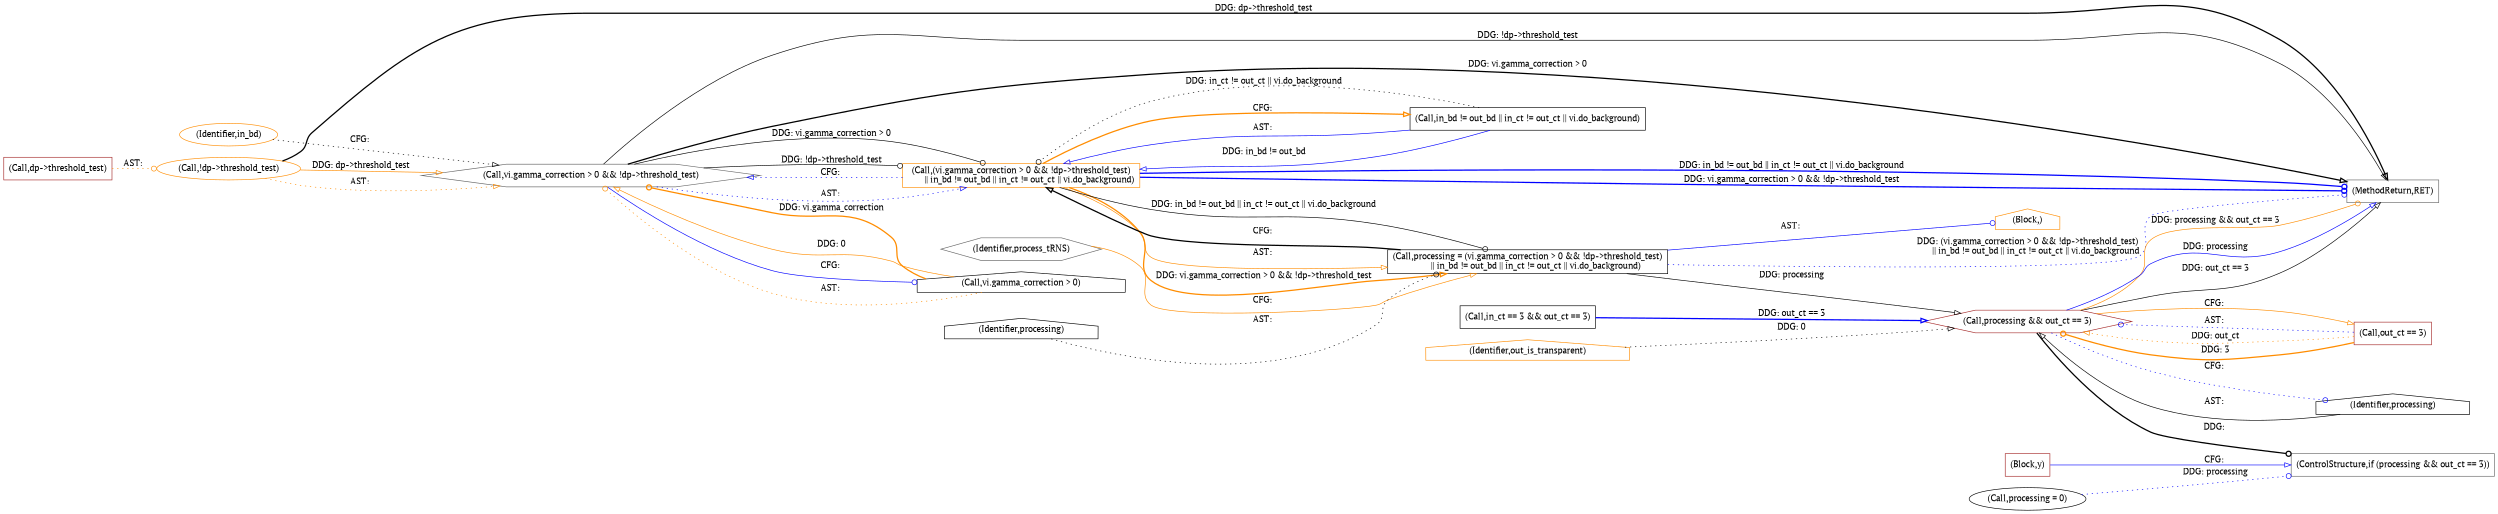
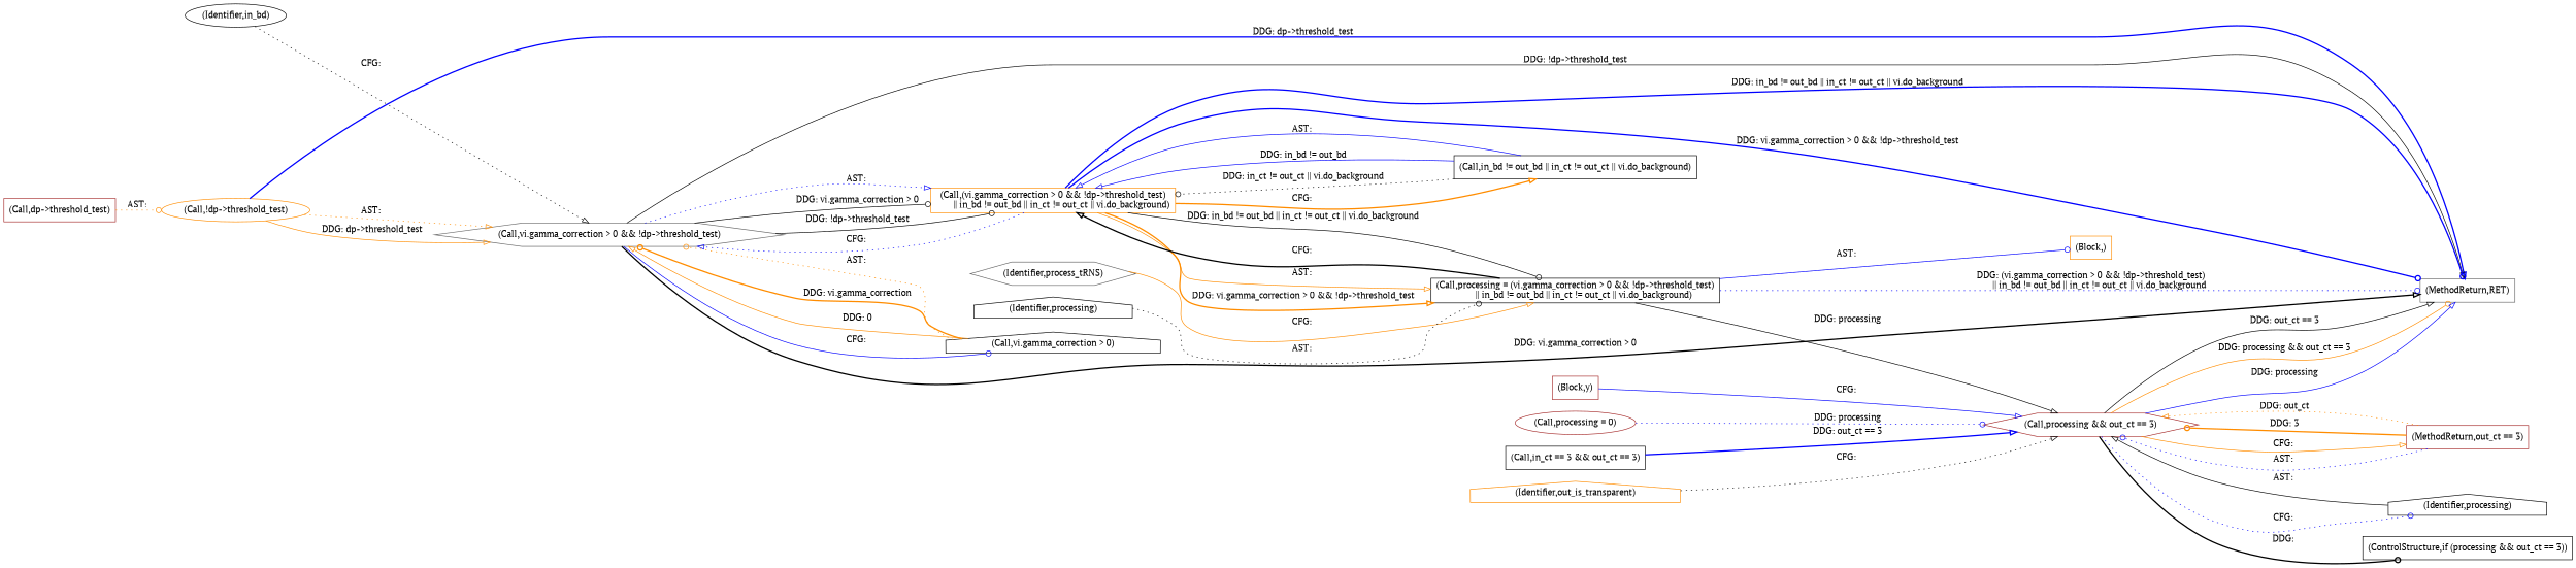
  digraph {
    fontname="PT Serif"
    rankdir=LR
    node [color=black fontname="PT Serif" shape=box]
    edge [arrowhead=onormal color=blue fontname="PT Serif" style=solid]
    n1 [color=darkorange label="(Call,!dp->threshold_test)" shape=ellipse]
    n2 [color=gray40 label="(Call,vi.gamma_correction > 0 && !dp->threshold_test)" shape=hexagon]
    n3 [color=gray40 label="(MethodReturn,RET)"]
    n4 [color=darkorange label="(Call,(vi.gamma_correction > 0 && !dp->threshold_test)\n       || in_bd != out_bd || in_ct != out_ct || vi.do_background)"]
    n5 [label="(Call,vi.gamma_correction > 0)" shape=house]
    n6 [color=brown label="(Call,dp->threshold_test)"]
    n7 [label="(Call,processing = (vi.gamma_correction > 0 && !dp->threshold_test)\n       || in_bd != out_bd || in_ct != out_ct || vi.do_background)"]
    n8 [label="(Call,in_bd != out_bd || in_ct != out_ct || vi.do_background)"]
    n9 [color=brown label="(Call,processing && out_ct == 3)" shape=hexagon]
-   n10 [color=darkorange label="(Block,)" shape=house]
-   n11 [color=gray40 label="(ControlStructure,if (processing && out_ct == 3))"]
-   n12 [color=brown label="(Call,out_ct == 3)"]
+   n10 [color=darkorange label="(Block,)"]
+   n11 [label="(ControlStructure,if (processing && out_ct == 3))"]
+   n12 [color=brown label="(MethodReturn,out_ct == 3)"]
    n13 [label="(Identifier,processing)" shape=house]
    n14 [color=gray40 label="(Identifier,process_tRNS)" shape=hexagon]
    n15 [color=darkorange label="(Identifier,out_is_transparent)" shape=house]
    n16 [color=brown label="(Block,y)"]
    n17 [label="(Identifier,processing)" shape=house]
-   n18 [label="(Call,processing = 0)" shape=ellipse]
+   n18 [color=brown label="(Call,processing = 0)" shape=ellipse]
    n19 [label="(Call,in_ct == 3 && out_ct == 3)"]
-   n20 [color=darkorange label="(Identifier,in_bd)" shape=ellipse]
+   n20 [label="(Identifier,in_bd)" shape=ellipse]
    n1 -> n2 [color=darkorange label="AST: " style=dotted]
    n1 -> n2 [color=darkorange label="DDG: dp->threshold_test"]
-   n1 -> n3 [color=black label="DDG: dp->threshold_test" style=bold]
+   n1 -> n3 [label="DDG: dp->threshold_test" style=bold]
    n2 -> n3 [color=black label="DDG: !dp->threshold_test"]
    n2 -> n3 [color=black label="DDG: vi.gamma_correction > 0" style=bold]
    n2 -> n4 [label="AST: " style=dotted]
    n2 -> n4 [arrowhead=odot color=black label="DDG: vi.gamma_correction > 0"]
    n2 -> n4 [arrowhead=odot color=black label="DDG: !dp->threshold_test"]
    n2 -> n5 [arrowhead=odot label="CFG: "]
    n4 -> n2 [label="CFG: " style=dotted]
    n4 -> n3 [arrowhead=odot label="DDG: in_bd != out_bd || in_ct != out_ct || vi.do_background" style=bold]
    n4 -> n3 [arrowhead=odot label="DDG: vi.gamma_correction > 0 && !dp->threshold_test" style=bold]
    n4 -> n7 [color=darkorange label="AST: "]
    n4 -> n7 [color=darkorange label="DDG: vi.gamma_correction > 0 && !dp->threshold_test" style=bold]
    n4 -> n7 [arrowhead=odot color=black label="DDG: in_bd != out_bd || in_ct != out_ct || vi.do_background"]
    n4 -> n8 [color=darkorange label="CFG: " style=bold]
    n5 -> n2 [arrowhead=odot color=darkorange label="AST: " style=dotted]
    n5 -> n2 [arrowhead=odot color=darkorange label="DDG: vi.gamma_correction" style=bold]
    n5 -> n2 [color=darkorange label="DDG: 0"]
    n6 -> n1 [arrowhead=odot color=darkorange label="AST: " style=dotted]
    n7 -> n3 [arrowhead=odot label="DDG: (vi.gamma_correction > 0 && !dp->threshold_test)\n       || in_bd != out_bd || in_ct != out_ct || vi.do_background" style=dotted]
    n7 -> n4 [color=black label="CFG: " style=bold]
    n7 -> n9 [color=black label="DDG: processing"]
    n7 -> n10 [arrowhead=odot label="AST: "]
    n8 -> n4 [label="AST: "]
    n8 -> n4 [label="DDG: in_bd != out_bd"]
    n8 -> n4 [arrowhead=odot color=black label="DDG: in_ct != out_ct || vi.do_background" style=dotted]
    n9 -> n3 [color=black label="DDG: out_ct == 3"]
    n9 -> n3 [arrowhead=odot color=darkorange label="DDG: processing && out_ct == 3"]
    n9 -> n3 [label="DDG: processing"]
    n9 -> n11 [arrowhead=odot color=black label="DDG: " style=bold]
    n9 -> n12 [color=darkorange label="CFG: "]
    n9 -> n13 [arrowhead=odot label="CFG: " style=dotted]
    n12 -> n9 [arrowhead=odot label="AST: " style=dotted]
    n12 -> n9 [color=darkorange label="DDG: out_ct" style=dotted]
    n12 -> n9 [arrowhead=odot color=darkorange label="DDG: 3" style=bold]
    n13 -> n9 [color=black label="AST: "]
    n14 -> n7 [color=darkorange label="CFG: "]
-   n15 -> n9 [color=black label="DDG: 0" style=dotted]
-   n16 -> n11 [label="CFG: "]
+   n15 -> n9 [color=black label="CFG: " style=dotted]
+   n16 -> n9 [label="CFG: "]
    n17 -> n7 [arrowhead=odot color=black label="AST: " style=dotted]
-   n18 -> n11 [arrowhead=odot label="DDG: processing" style=dotted]
+   n18 -> n9 [arrowhead=odot label="DDG: processing" style=dotted]
    n19 -> n9 [label="DDG: out_ct == 3" style=bold]
    n20 -> n2 [color=black label="CFG: " style=dotted]
  }
